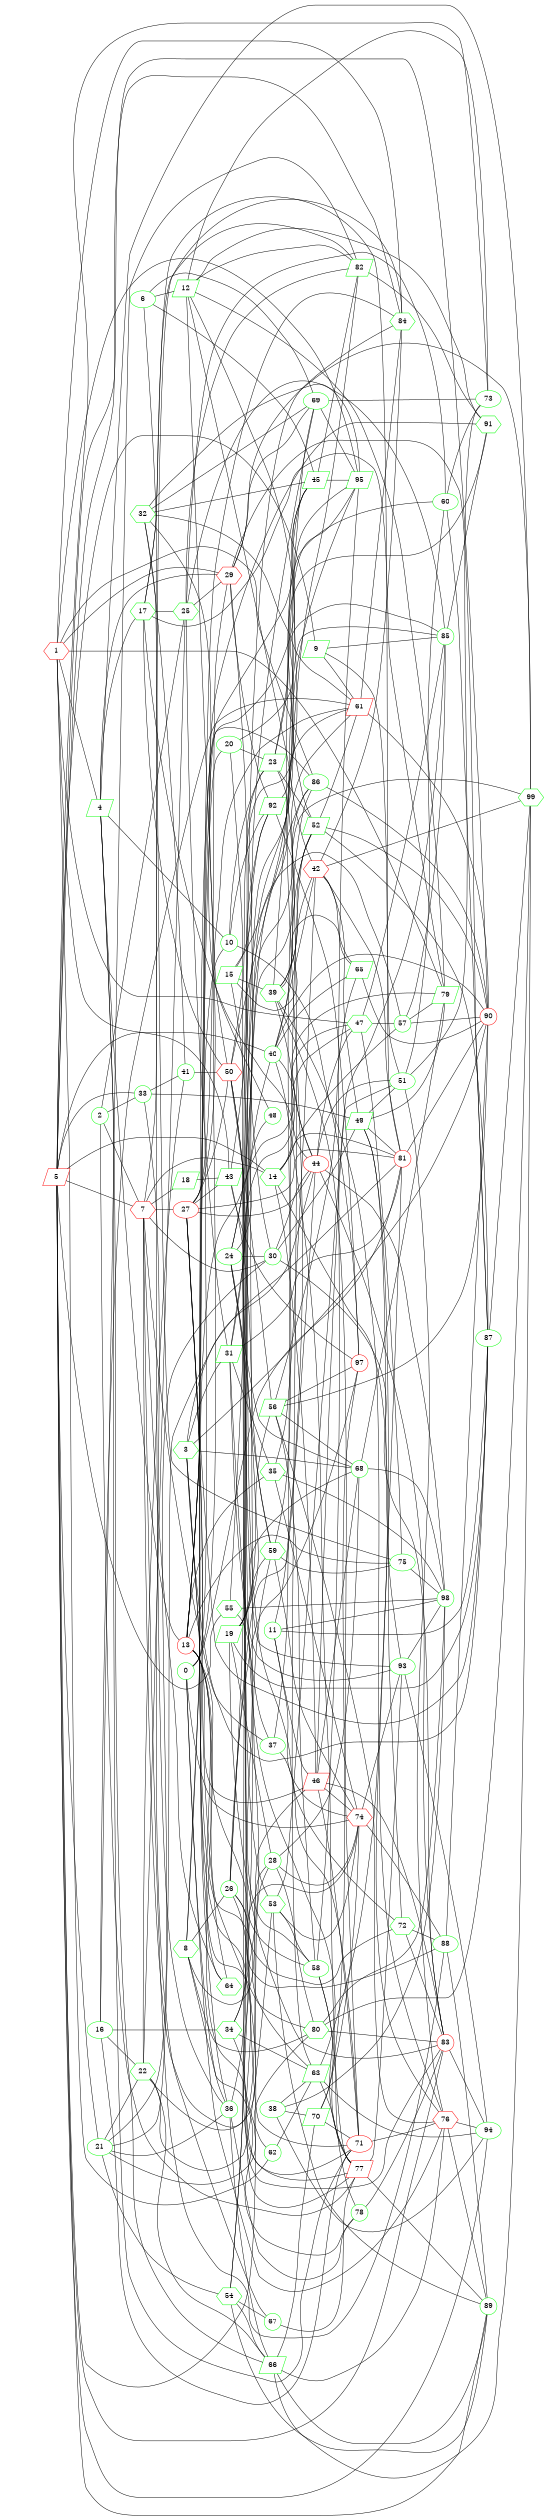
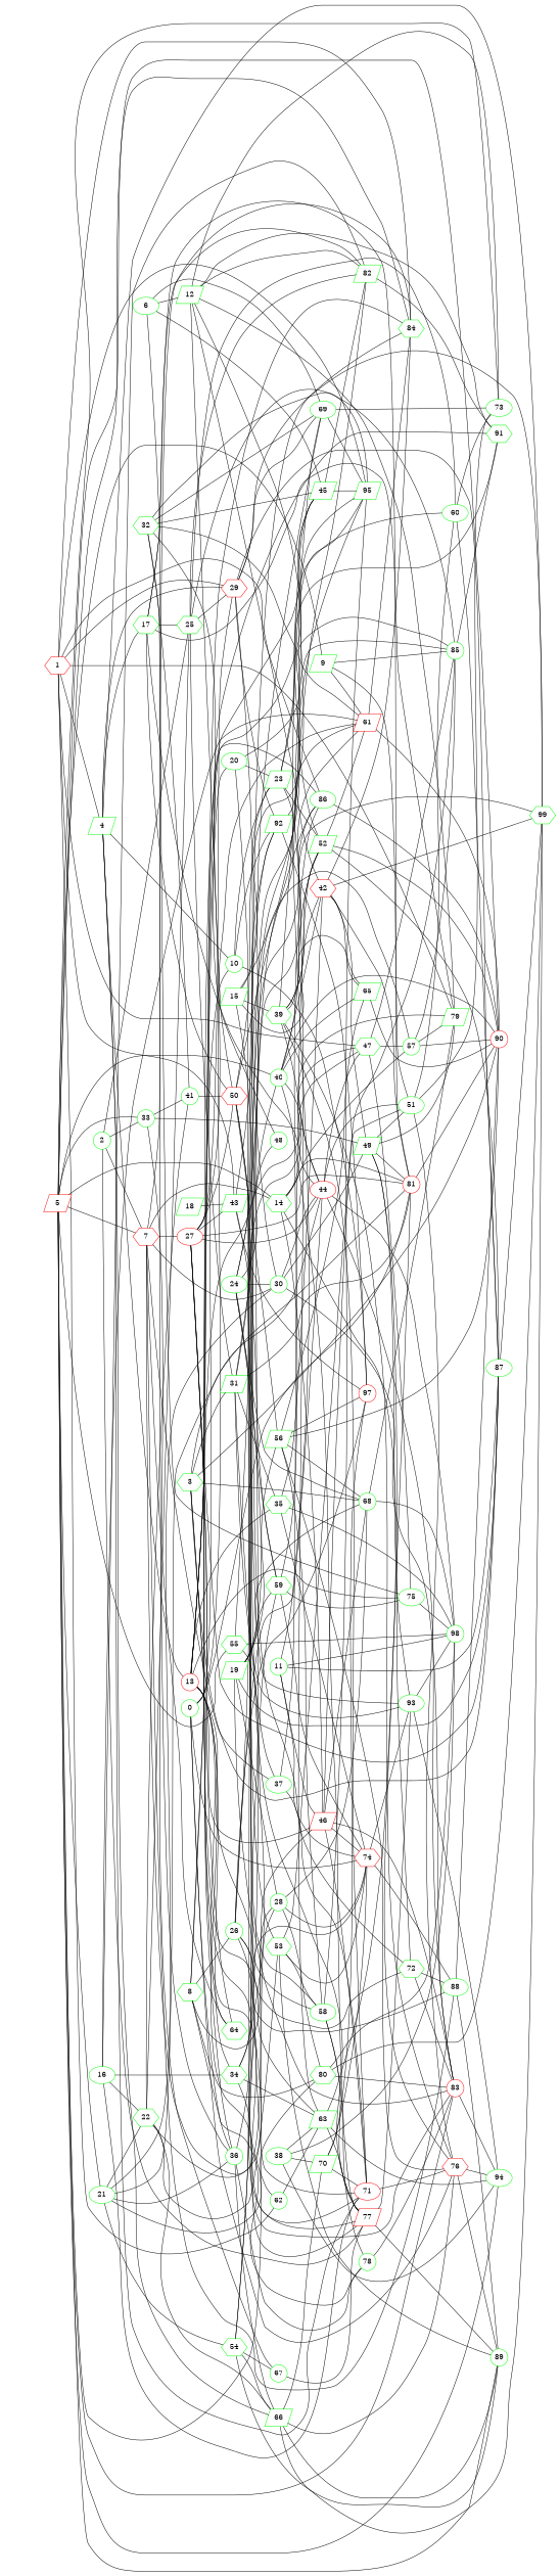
  graph {
    rankdir=LR
    node [color=green fillcolor=white fixedsize=true shape=hexagon style=filled]
    0 [shape=circle]
    81 [color=red shape=circle]
    36 [shape=circle]
    76 [color=red]
    74 [color=red]
    61 [color=red shape=parallelogram]
    45 [shape=parallelogram]
    90 [color=red shape=circle]
    66 [shape=parallelogram]
    78 [shape=circle]
    89 [shape=circle]
    94 [shape=ellipse]
    88 [shape=ellipse]
    93 [shape=ellipse]
    84
    82 [shape=parallelogram]
    95 [shape=parallelogram]
    99
    70 [shape=parallelogram]
    83 [color=red shape=circle]
    97 [color=red shape=circle]
    71 [color=red shape=ellipse]
    98 [shape=circle]
    91
    1 [color=red]
    4 [shape=parallelogram]
    86 [shape=ellipse]
    79 [shape=parallelogram]
    29 [color=red]
    47
    43 [shape=parallelogram]
    62 [shape=circle]
    17
    10 [shape=circle]
    13 [color=red shape=circle]
    87 [shape=ellipse]
    69 [shape=ellipse]
    92 [shape=parallelogram]
    30 [shape=circle]
    85 [shape=circle]
    57 [shape=circle]
    75 [shape=ellipse]
    59
    63 [shape=parallelogram]
    50 [color=red]
    51 [shape=ellipse]
    25
    44 [color=red shape=ellipse]
    23 [shape=parallelogram]
    77 [color=red shape=parallelogram]
    58 [shape=ellipse]
    35
    64
    80
    20 [shape=ellipse]
    46 [color=red shape=parallelogram]
    56 [shape=parallelogram]
    73 [shape=ellipse]
    60 [shape=ellipse]
    31 [shape=parallelogram]
    65 [shape=parallelogram]
    68 [shape=circle]
    37 [shape=ellipse]
    49 [shape=parallelogram]
    72
    42 [color=red]
    52 [shape=parallelogram]
    2 [shape=circle]
    33 [shape=circle]
    7 [color=red]
    67 [shape=circle]
    41 [shape=circle]
    18 [shape=parallelogram]
    27 [color=red shape=ellipse]
    14
    3
    5 [color=red shape=parallelogram]
    40 [shape=circle]
    9 [shape=parallelogram]
    21 [shape=ellipse]
    55
    28 [shape=circle]
    22
    54
    53
    6 [shape=ellipse]
    12 [shape=parallelogram]
    8
    26 [shape=circle]
    11 [shape=circle]
    15 [shape=parallelogram]
    39
    16 [shape=ellipse]
    34
    19 [shape=parallelogram]
    24 [shape=ellipse]
    48 [shape=circle]
    32
    38 [shape=ellipse]
    0 -- 81
    0 -- 36
    0 -- 76
    0 -- 74
    0 -- 61
    0 -- 45
    81 -- 90
    36 -- 61
    36 -- 66
    36 -- 78
    76 -- 89
    76 -- 94
    74 -- 88
    74 -- 93
    61 -- 90
    61 -- 84
    45 -- 82
    45 -- 95
    66 -- 76
    66 -- 89
    66 -- 99
    66 -- 70
    78 -- 83
    88 -- 90
    88 -- 89
    93 -- 94
    93 -- 98
    82 -- 91
    70 -- 74
    70 -- 97
    70 -- 71
    83 -- 94
    71 -- 76
    1 -- 84
    1 -- 95
    1 -- 4
    1 -- 86
    1 -- 79
    1 -- 29
    1 -- 47
    1 -- 43
    1 -- 62
    4 -- 66
    4 -- 99
    4 -- 71
    4 -- 29
    4 -- 17
    4 -- 10
    4 -- 13
    86 -- 90
    29 -- 84
    29 -- 87
    29 -- 69
    29 -- 92
    29 -- 30
    47 -- 85
    47 -- 57
    47 -- 75
    43 -- 97
    43 -- 92
    43 -- 59
    62 -- 63
    17 -- 82
    17 -- 79
    17 -- 50
    17 -- 51
    17 -- 25
    17 -- 44
    10 -- 97
    10 -- 92
    10 -- 23
    13 -- 45
    13 -- 84
    13 -- 86
    13 -- 75
    13 -- 77
    13 -- 58
    13 -- 35
    13 -- 64
-   13 -- 80
+   13 -- 34
    13 -- 20
    13 -- 46
    87 -- 99
    69 -- 95
    69 -- 73
    92 -- 95
    92 -- 97
    30 -- 83
    30 -- 44
    30 -- 49
    85 -- 91
    57 -- 90
    57 -- 79
    57 -- 85
    75 -- 98
    59 -- 74
    59 -- 86
    59 -- 75
    63 -- 81
    63 -- 94
    63 -- 77
    50 -- 93
    50 -- 95
    50 -- 86
    50 -- 77
    50 -- 56
    51 -- 76
    51 -- 73
    51 -- 60
    25 -- 82
    25 -- 29
    25 -- 85
    25 -- 60
    25 -- 31
    44 -- 83
    44 -- 98
    44 -- 47
    44 -- 51
    23 -- 45
    23 -- 63
    23 -- 60
    23 -- 52
    77 -- 89
    77 -- 93
    58 -- 78
    58 -- 95
    58 -- 77
    35 -- 74
    35 -- 98
    35 -- 42
    80 -- 99
    80 -- 83
    80 -- 98
    20 -- 71
    20 -- 85
    20 -- 23
    46 -- 74
    46 -- 83
    46 -- 71
    46 -- 51
    46 -- 68
    56 -- 76
    56 -- 90
    56 -- 97
    56 -- 58
    56 -- 65
    56 -- 68
    60 -- 87
    60 -- 73
    31 -- 81
    31 -- 61
    31 -- 93
    31 -- 79
    31 -- 35
    31 -- 37
    65 -- 90
    68 -- 98
    68 -- 79
    37 -- 71
    37 -- 52
    49 -- 81
    49 -- 93
    49 -- 79
    49 -- 51
    49 -- 72
    72 -- 88
    72 -- 83
    42 -- 81
    42 -- 84
    42 -- 99
    42 -- 65
    42 -- 49
    52 -- 61
    52 -- 90
    52 -- 87
    2 -- 25
    2 -- 77
    2 -- 33
    2 -- 7
    33 -- 49
    33 -- 67
    33 -- 41
    7 -- 74
    7 -- 88
    7 -- 84
    7 -- 30
    7 -- 64
    7 -- 37
-   7 -- 18
    7 -- 27
    7 -- 14
    67 -- 77
    41 -- 50
    18 -- 43
    27 -- 81
    27 -- 36
    27 -- 91
    27 -- 29
    27 -- 43
    27 -- 87
    27 -- 63
    27 -- 50
    27 -- 44
    27 -- 64
    14 -- 81
    14 -- 76
    14 -- 47
    14 -- 57
    14 -- 46
    3 -- 90
    3 -- 83
    3 -- 87
    3 -- 44
    3 -- 77
    3 -- 31
    3 -- 68
    5 -- 90
    5 -- 89
    5 -- 94
    5 -- 84
    5 -- 83
    5 -- 73
    5 -- 33
    5 -- 7
    5 -- 14
    5 -- 40
    5 -- 9
    5 -- 21
    5 -- 55
    5 -- 28
    40 -- 90
    40 -- 44
    40 -- 77
    40 -- 65
    40 -- 42
    40 -- 52
    9 -- 81
    9 -- 61
    9 -- 85
    21 -- 81
    21 -- 36
    21 -- 30
    21 -- 80
    21 -- 22
    21 -- 54
    55 -- 98
    55 -- 92
    55 -- 58
    28 -- 74
    28 -- 80
    28 -- 68
    22 -- 66
    22 -- 25
    22 -- 46
    22 -- 41
    22 -- 53
    54 -- 66
    54 -- 89
    54 -- 95
    54 -- 86
    54 -- 67
    53 -- 74
    53 -- 89
    53 -- 85
    53 -- 58
    6 -- 36
    6 -- 45
    6 -- 69
    6 -- 12
    12 -- 82
    12 -- 91
    12 -- 79
    12 -- 50
    12 -- 73
    12 -- 42
    12 -- 52
    8 -- 78
    8 -- 10
    8 -- 80
    8 -- 40
    8 -- 28
    8 -- 26
    26 -- 88
    26 -- 97
    26 -- 91
    26 -- 62
    26 -- 44
    26 -- 72
    11 -- 74
    11 -- 98
    11 -- 87
    11 -- 69
    11 -- 46
    15 -- 57
    15 -- 23
    15 -- 65
    15 -- 72
    15 -- 39
    39 -- 76
    39 -- 82
    39 -- 99
    39 -- 71
    39 -- 44
    39 -- 42
    39 -- 52
    16 -- 61
    16 -- 82
    16 -- 71
    16 -- 22
    16 -- 34
    34 -- 71
    34 -- 85
    34 -- 59
    34 -- 63
    19 -- 83
    19 -- 47
    19 -- 87
    19 -- 59
    19 -- 56
    19 -- 68
    19 -- 28
    24 -- 99
    24 -- 69
    24 -- 30
    24 -- 59
    24 -- 68
    24 -- 53
    24 -- 48
    32 -- 61
    32 -- 45
    32 -- 95
    32 -- 69
    32 -- 75
    32 -- 41
    32 -- 48
    38 -- 94
    38 -- 70
    38 -- 98
    38 -- 63
  }
